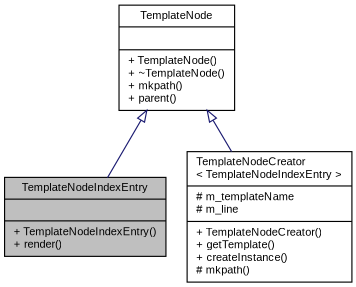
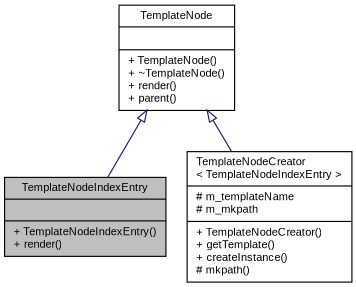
  digraph {
    fontname="Liberation Sans"
    node [color=black fillcolor=white fontname="Liberation Sans" fontsize=10 shape=record style=filled]
    edge [arrowtail=onormal color=midnightblue dir=back fontname="Liberation Sans" fontsize=10 labelfontname=Helvetica labelfontsize=10 style=solid]
    n1 [fillcolor=grey75 fontcolor=black height=0.2 label="{TemplateNodeIndexEntry\n||+ TemplateNodeIndexEntry()\l+ render()\l}" width=0.4]
-   n2 [height=0.2 label="{TemplateNodeCreator\l\< TemplateNodeIndexEntry \>\n|# m_templateName\l# m_line\l|+ TemplateNodeCreator()\l+ getTemplate()\l+ createInstance()\l# mkpath()\l}" width=0.4]
-   n3 [height=0.2 label="{TemplateNode\n||+ TemplateNode()\l+ ~TemplateNode()\l+ mkpath()\l+ parent()\l}" width=0.4]
+   n2 [height=0.2 label="{TemplateNodeCreator\l\< TemplateNodeIndexEntry \>\n|# m_templateName\l# m_mkpath\l|+ TemplateNodeCreator()\l+ getTemplate()\l+ createInstance()\l# mkpath()\l}" width=0.4]
+   n3 [height=0.2 label="{TemplateNode\n||+ TemplateNode()\l+ ~TemplateNode()\l+ render()\l+ parent()\l}" width=0.4]
    n3 -> n1
    n3 -> n2
  }
